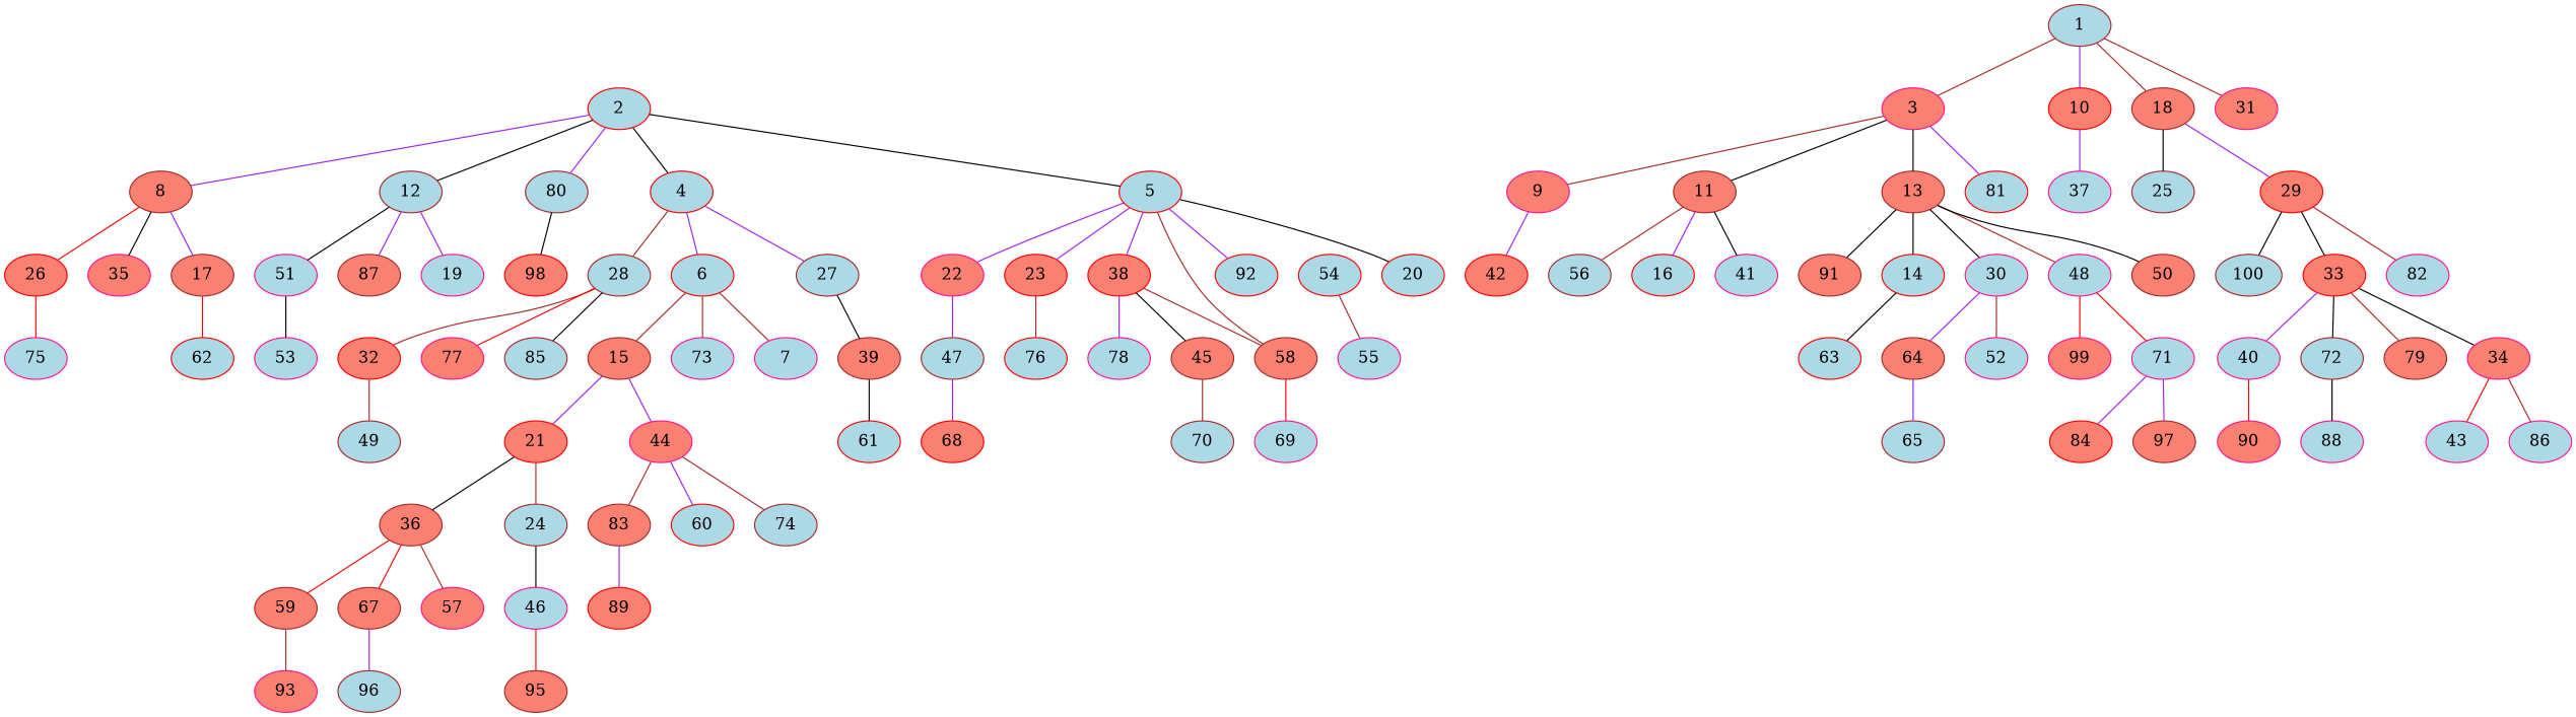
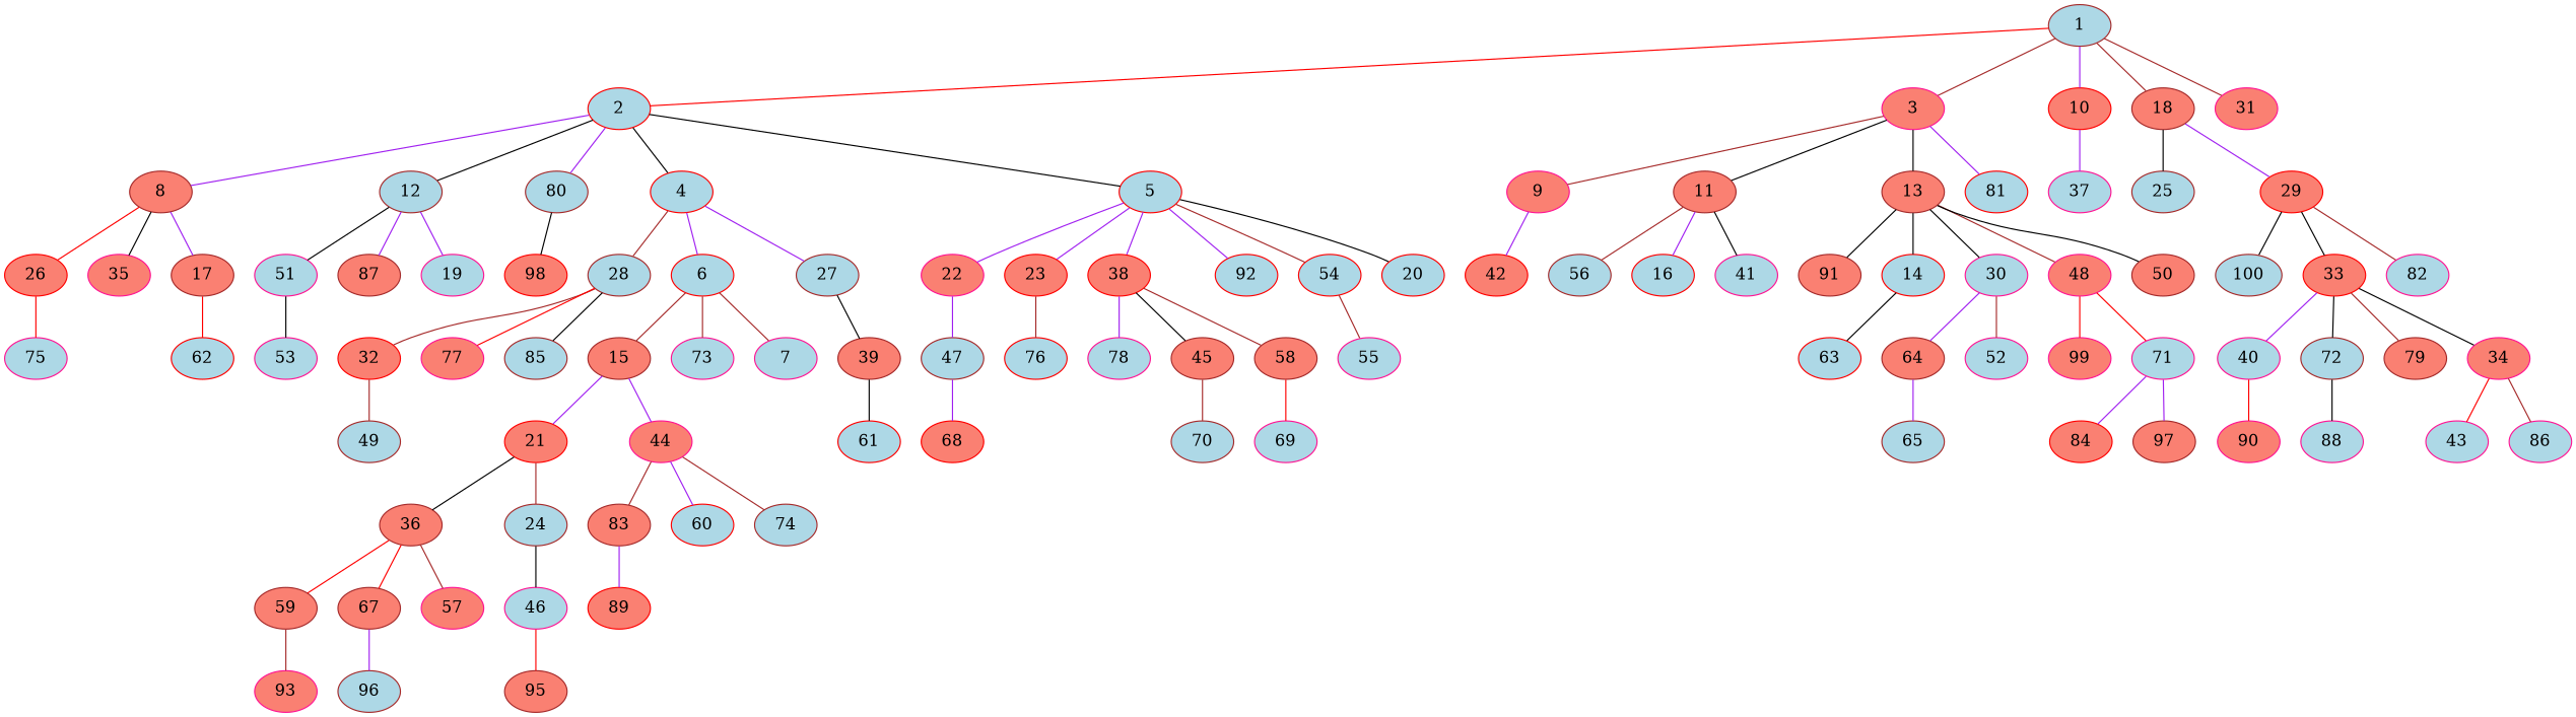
  graph {
    node [color=brown fillcolor=lightblue style=filled]
    edge [color=purple]
    2 [color=red]
    1
    3 [color=deeppink fillcolor=salmon]
    10 [color=red fillcolor=salmon]
    18 [fillcolor=salmon]
    31 [color=deeppink fillcolor=salmon]
    4 [color=red]
    5 [color=red]
    8 [fillcolor=salmon]
    12
    80
    9 [color=deeppink fillcolor=salmon]
    11 [fillcolor=salmon]
    13 [fillcolor=salmon]
    81 [color=red]
    37 [color=deeppink]
    25
    29 [color=red fillcolor=salmon]
    6 [color=red]
    27
    28
    20 [color=red]
    22 [color=deeppink fillcolor=salmon]
    23 [color=red fillcolor=salmon]
    38 [color=red fillcolor=salmon]
    54 [color=red]
    92 [color=red]
    17 [fillcolor=salmon]
    26 [color=red fillcolor=salmon]
    35 [color=deeppink fillcolor=salmon]
    19 [color=deeppink]
    51 [color=deeppink]
    87 [fillcolor=salmon]
    98 [color=red fillcolor=salmon]
    42 [color=red fillcolor=salmon]
    16 [color=red]
    41 [color=deeppink]
    56
    14 [color=red]
    30 [color=deeppink]
-   48 [color=deeppink]
+   48 [color=deeppink fillcolor=salmon]
    50 [fillcolor=salmon]
    91 [fillcolor=salmon]
    7 [color=deeppink]
    15 [fillcolor=salmon]
    73 [color=deeppink]
    39 [fillcolor=salmon]
    32 [color=red fillcolor=salmon]
    77 [color=deeppink fillcolor=salmon]
    85
    47
    76 [color=red]
    45 [fillcolor=salmon]
    58 [fillcolor=salmon]
    78 [color=deeppink]
    55 [color=deeppink]
    21 [color=red fillcolor=salmon]
    44 [color=deeppink fillcolor=salmon]
    62 [color=red]
    75 [color=deeppink]
    53 [color=deeppink]
    63 [color=red]
    52 [color=deeppink]
    64 [fillcolor=salmon]
    71 [color=deeppink]
    99 [color=deeppink fillcolor=salmon]
    24
    36 [fillcolor=salmon]
    60 [color=red]
    74
    83 [fillcolor=salmon]
    33 [color=red fillcolor=salmon]
    82 [color=deeppink]
    100
    46 [color=deeppink]
    57 [color=deeppink fillcolor=salmon]
    59 [fillcolor=salmon]
    67 [fillcolor=salmon]
    68 [color=red fillcolor=salmon]
    95 [fillcolor=salmon]
    61 [color=red]
    49
    34 [color=deeppink fillcolor=salmon]
    40 [color=deeppink]
    72
    79 [fillcolor=salmon]
    65
    43 [color=deeppink]
    86 [color=deeppink]
    90 [color=deeppink fillcolor=salmon]
    88 [color=deeppink]
    93 [color=deeppink fillcolor=salmon]
    96
    70
    69 [color=deeppink]
    89 [color=red fillcolor=salmon]
    84 [color=red fillcolor=salmon]
    97 [fillcolor=salmon]
    2 -- 4 [color=black]
    2 -- 5 [color=black]
    2 -- 8
    2 -- 12 [color=black]
    2 -- 80
+   1 -- 2 [color=red]
    1 -- 3 [color=brown]
    1 -- 10
    1 -- 18 [color=brown]
    1 -- 31 [color=brown]
    3 -- 9 [color=brown]
    3 -- 11 [color=black]
    3 -- 13 [color=black]
    3 -- 81
    10 -- 37
    18 -- 25 [color=black]
    18 -- 29
    4 -- 6
    4 -- 27
    4 -- 28 [color=brown]
    5 -- 20 [color=black]
    5 -- 22
    5 -- 23
    5 -- 38
-   5 -- 58 [color=brown]
+   5 -- 54 [color=brown]
    5 -- 92
    8 -- 17
    8 -- 26 [color=red]
    8 -- 35 [color=black]
    12 -- 19
    12 -- 51 [color=black]
    12 -- 87
    80 -- 98 [color=black]
    9 -- 42
    11 -- 16
    11 -- 41 [color=black]
    11 -- 56 [color=brown]
    13 -- 14 [color=black]
    13 -- 30 [color=black]
    13 -- 48 [color=brown]
    13 -- 50 [color=black]
    13 -- 91 [color=black]
    29 -- 33 [color=black]
    29 -- 82 [color=brown]
    29 -- 100 [color=black]
    6 -- 7 [color=brown]
    6 -- 15 [color=brown]
    6 -- 73 [color=brown]
    27 -- 39 [color=black]
    28 -- 32 [color=brown]
    28 -- 77 [color=red]
    28 -- 85 [color=black]
    22 -- 47
    23 -- 76 [color=brown]
    38 -- 45 [color=black]
    38 -- 58 [color=brown]
    38 -- 78
    54 -- 55 [color=brown]
    17 -- 62 [color=red]
    26 -- 75 [color=red]
    51 -- 53 [color=black]
    14 -- 63 [color=black]
    30 -- 52 [color=brown]
    30 -- 64
    48 -- 71 [color=red]
    48 -- 99 [color=red]
    15 -- 21
    15 -- 44
    39 -- 61 [color=black]
    32 -- 49 [color=brown]
    47 -- 68
    45 -- 70 [color=brown]
    58 -- 69 [color=red]
    21 -- 24 [color=brown]
    21 -- 36 [color=black]
    44 -- 60
    44 -- 74 [color=brown]
    44 -- 83 [color=brown]
    64 -- 65
    71 -- 84
    71 -- 97
    24 -- 46 [color=black]
    36 -- 57 [color=brown]
    36 -- 59 [color=red]
    36 -- 67 [color=red]
    83 -- 89
    33 -- 34 [color=black]
    33 -- 40
    33 -- 72 [color=black]
    33 -- 79 [color=brown]
    46 -- 95 [color=red]
    59 -- 93 [color=brown]
    67 -- 96
    34 -- 43 [color=red]
    34 -- 86 [color=brown]
    40 -- 90 [color=red]
    72 -- 88 [color=black]
  }
